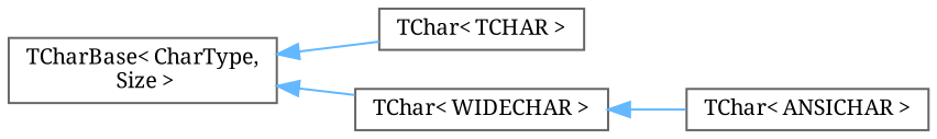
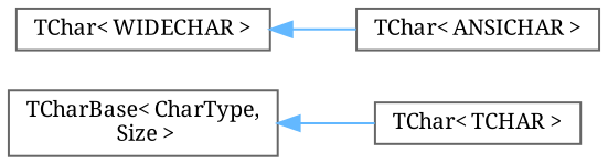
  digraph {
    fontname="Noto Serif"
    rankdir=LR
    node [color=grey40 fillcolor=white fontname="Noto Serif" fontsize=10 shape=box style=filled]
    edge [color=steelblue1 dir=back fontname="Noto Serif" fontsize=10 labelfontname=Helvetica labelfontsize=10 style=solid]
    n1 [height=0.2 label="TCharBase\< CharType,\l Size \>" width=0.4]
    n2 [height=0.2 label="TChar\< TCHAR \>" width=0.4]
    n3 [height=0.2 label="TChar\< WIDECHAR \>" width=0.4]
    n4 [height=0.2 label="TChar\< ANSICHAR \>" width=0.4]
    n1 -> n2
-   n1 -> n3
    n3 -> n4
  }
